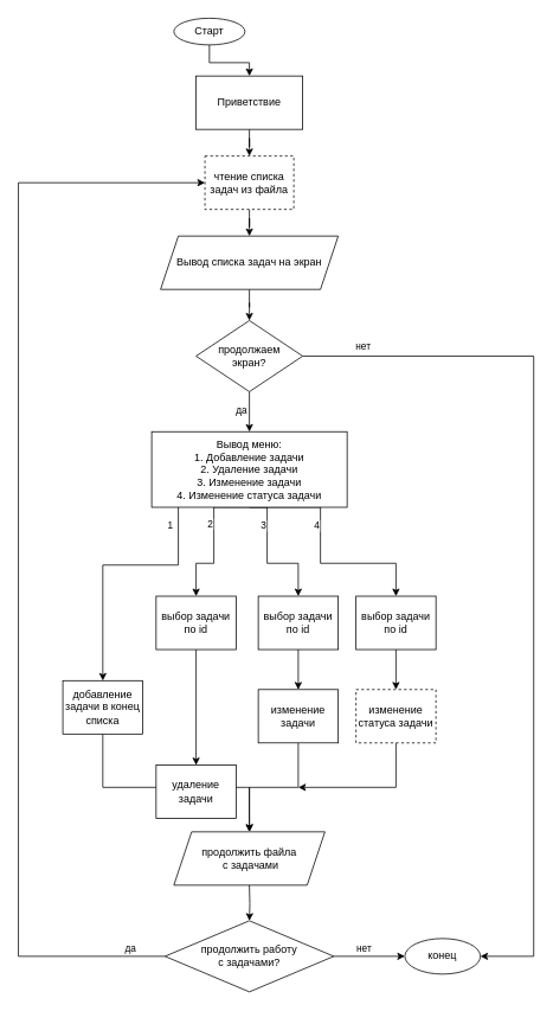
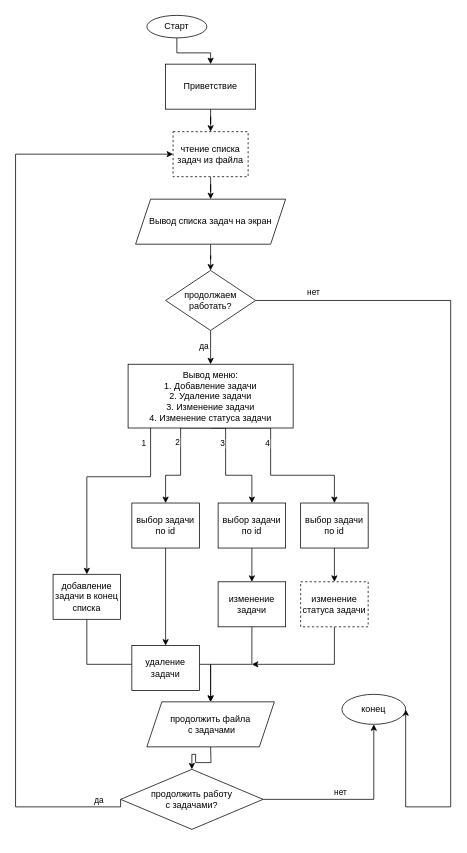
  <mxCell id="0" />
  <mxCell id="1" parent="0" />
  <mxCell id="2" value="" style="edgeStyle=orthogonalEdgeStyle;rounded=0;orthogonalLoop=1;jettySize=auto;html=1;" edge="1" parent="1" source="3" target="39"><mxGeometry relative="1" as="geometry" /></mxCell>
  <mxCell id="3" value="Старт" style="ellipse;whiteSpace=wrap;html=1;" parent="1" vertex="1"><mxGeometry x="195" y="20" width="80" height="30" as="geometry" /></mxCell>
  <mxCell id="4" style="edgeStyle=orthogonalEdgeStyle;rounded=0;orthogonalLoop=1;jettySize=auto;html=1;entryX=1;entryY=0.5;entryDx=0;entryDy=0;exitX=1;exitY=0.5;exitDx=0;exitDy=0;" edge="1" parent="1" source="44" target="35"><mxGeometry relative="1" as="geometry"><Array as="points"><mxPoint x="600" y="400" /><mxPoint x="600" y="1075" /></Array></mxGeometry></mxCell>
  <mxCell id="5" value="нет" style="edgeLabel;html=1;align=center;verticalAlign=middle;resizable=0;points=[];" vertex="1" connectable="0" parent="4"><mxGeometry x="-0.867" relative="1" as="geometry"><mxPoint x="1" y="-12" as="offset" /></mxGeometry></mxCell>
  <mxCell id="6" style="edgeStyle=orthogonalEdgeStyle;rounded=0;orthogonalLoop=1;jettySize=auto;html=1;exitX=0.5;exitY=1;exitDx=0;exitDy=0;entryX=0.5;entryY=0;entryDx=0;entryDy=0;" edge="1" parent="1" source="12" target="16"><mxGeometry relative="1" as="geometry"><Array as="points"><mxPoint x="240" y="570" /><mxPoint x="240" y="633" /><mxPoint x="220" y="633" /></Array></mxGeometry></mxCell>
  <mxCell id="7" value="2" style="edgeLabel;html=1;align=center;verticalAlign=middle;resizable=0;points=[];" vertex="1" connectable="0" parent="6"><mxGeometry x="-0.271" y="-1" relative="1" as="geometry"><mxPoint x="-4" as="offset" /></mxGeometry></mxCell>
  <mxCell id="8" style="edgeStyle=orthogonalEdgeStyle;rounded=0;orthogonalLoop=1;jettySize=auto;html=1;exitX=0.5;exitY=1;exitDx=0;exitDy=0;entryX=0.5;entryY=0;entryDx=0;entryDy=0;" edge="1" parent="1" source="12" target="20"><mxGeometry relative="1" as="geometry"><Array as="points"><mxPoint x="360" y="570" /><mxPoint x="360" y="633" /><mxPoint x="445" y="633" /></Array></mxGeometry></mxCell>
  <mxCell id="9" value="4" style="edgeLabel;html=1;align=center;verticalAlign=middle;resizable=0;points=[];" vertex="1" connectable="0" parent="8"><mxGeometry x="-0.263" relative="1" as="geometry"><mxPoint x="-5" y="2" as="offset" /></mxGeometry></mxCell>
  <mxCell id="10" style="edgeStyle=orthogonalEdgeStyle;rounded=0;orthogonalLoop=1;jettySize=auto;html=1;exitX=0.5;exitY=1;exitDx=0;exitDy=0;entryX=0.5;entryY=0;entryDx=0;entryDy=0;" edge="1" parent="1" source="12" target="18"><mxGeometry relative="1" as="geometry"><Array as="points"><mxPoint x="300" y="570" /><mxPoint x="300" y="633" /><mxPoint x="335" y="633" /></Array></mxGeometry></mxCell>
  <mxCell id="11" value="3" style="edgeLabel;html=1;align=center;verticalAlign=middle;resizable=0;points=[];" vertex="1" connectable="0" parent="10"><mxGeometry x="-0.489" relative="1" as="geometry"><mxPoint x="-5" as="offset" /></mxGeometry></mxCell>
  <mxCell id="12" value="Вывод меню:&lt;br&gt;1. Добавление задачи&lt;br&gt;2. Удаление задачи&lt;br&gt;3. Изменение задачи&lt;br&gt;4. Изменение статуса задачи" style="rounded=0;whiteSpace=wrap;html=1;" parent="1" vertex="1"><mxGeometry x="170" y="485" width="220" height="85" as="geometry" /></mxCell>
  <mxCell id="13" value="" style="edgeStyle=orthogonalEdgeStyle;rounded=0;orthogonalLoop=1;jettySize=auto;html=1;" parent="1" target="22" edge="1"><mxGeometry relative="1" as="geometry"><mxPoint x="200" y="570" as="sourcePoint" /><Array as="points"><mxPoint x="200" y="635" /><mxPoint x="115" y="635" /></Array></mxGeometry></mxCell>
  <mxCell id="14" value="1" style="edgeLabel;html=1;align=center;verticalAlign=middle;resizable=0;points=[];" vertex="1" connectable="0" parent="13"><mxGeometry x="-0.896" y="1" relative="1" as="geometry"><mxPoint x="-11" y="5" as="offset" /></mxGeometry></mxCell>
  <mxCell id="15" value="" style="edgeStyle=orthogonalEdgeStyle;rounded=0;orthogonalLoop=1;jettySize=auto;html=1;" parent="1" source="16" target="24" edge="1"><mxGeometry relative="1" as="geometry" /></mxCell>
  <mxCell id="16" value="выбор задачи&lt;br&gt;по id" style="rounded=0;whiteSpace=wrap;html=1;" parent="1" vertex="1"><mxGeometry x="175" y="670" width="90" height="60" as="geometry" /></mxCell>
  <mxCell id="17" value="" style="edgeStyle=orthogonalEdgeStyle;rounded=0;orthogonalLoop=1;jettySize=auto;html=1;" parent="1" source="18" target="26" edge="1"><mxGeometry relative="1" as="geometry" /></mxCell>
  <mxCell id="18" value="выбор задачи&lt;br&gt;по id" style="rounded=0;whiteSpace=wrap;html=1;" parent="1" vertex="1"><mxGeometry x="290" y="670" width="90" height="60" as="geometry" /></mxCell>
  <mxCell id="19" value="" style="edgeStyle=orthogonalEdgeStyle;rounded=0;orthogonalLoop=1;jettySize=auto;html=1;" parent="1" source="20" target="28" edge="1"><mxGeometry relative="1" as="geometry" /></mxCell>
  <mxCell id="20" value="выбор задачи&lt;br&gt;по id" style="rounded=0;whiteSpace=wrap;html=1;" parent="1" vertex="1"><mxGeometry x="400" y="670" width="90" height="60" as="geometry" /></mxCell>
  <mxCell id="21" style="edgeStyle=orthogonalEdgeStyle;rounded=0;orthogonalLoop=1;jettySize=auto;html=1;" parent="1" source="22" edge="1"><mxGeometry relative="1" as="geometry"><mxPoint x="220" y="885" as="targetPoint" /><Array as="points"><mxPoint x="115" y="885" /></Array></mxGeometry></mxCell>
  <mxCell id="22" value="добавление задачи в конец списка" style="rounded=0;whiteSpace=wrap;html=1;" parent="1" vertex="1"><mxGeometry x="70" y="765" width="90" height="60" as="geometry" /></mxCell>
  <mxCell id="23" value="" style="edgeStyle=orthogonalEdgeStyle;rounded=0;orthogonalLoop=1;jettySize=auto;html=1;" parent="1" source="24" edge="1"><mxGeometry relative="1" as="geometry"><Array as="points"><mxPoint x="220" y="885" /><mxPoint x="280" y="885" /></Array><mxPoint x="280" y="935" as="targetPoint" /></mxGeometry></mxCell>
  <mxCell id="24" value="удаление задачи" style="rounded=0;whiteSpace=wrap;html=1;" parent="1" vertex="1"><mxGeometry x="175" y="860" width="90" height="60" as="geometry" /></mxCell>
  <mxCell id="25" value="" style="edgeStyle=orthogonalEdgeStyle;rounded=0;orthogonalLoop=1;jettySize=auto;html=1;" parent="1" source="26" edge="1"><mxGeometry relative="1" as="geometry"><Array as="points"><mxPoint x="335" y="885" /><mxPoint x="280" y="885" /></Array><mxPoint x="280" y="935" as="targetPoint" /></mxGeometry></mxCell>
  <mxCell id="26" value="изменение задачи" style="rounded=0;whiteSpace=wrap;html=1;" parent="1" vertex="1"><mxGeometry x="290" y="775" width="90" height="60" as="geometry" /></mxCell>
  <mxCell id="27" style="edgeStyle=orthogonalEdgeStyle;rounded=0;orthogonalLoop=1;jettySize=auto;html=1;" parent="1" source="28" edge="1"><mxGeometry relative="1" as="geometry"><mxPoint x="335" y="885" as="targetPoint" /><Array as="points"><mxPoint x="445" y="885" /></Array></mxGeometry></mxCell>
  <mxCell id="28" value="изменение статуса задачи" style="rounded=0;whiteSpace=wrap;html=1;dashed=1;" parent="1" vertex="1"><mxGeometry x="400" y="775" width="90" height="60" as="geometry" /></mxCell>
  <mxCell id="29" value="" style="edgeStyle=orthogonalEdgeStyle;rounded=0;orthogonalLoop=1;jettySize=auto;html=1;" parent="1" target="34" edge="1"><mxGeometry relative="1" as="geometry"><mxPoint x="280" y="995" as="sourcePoint" /></mxGeometry></mxCell>
  <mxCell id="30" value="" style="edgeStyle=orthogonalEdgeStyle;rounded=0;orthogonalLoop=1;jettySize=auto;html=1;" parent="1" source="34" target="35" edge="1"><mxGeometry relative="1" as="geometry" /></mxCell>
  <mxCell id="31" value="нет" style="edgeLabel;html=1;align=center;verticalAlign=middle;resizable=0;points=[];" parent="30" vertex="1" connectable="0"><mxGeometry x="-0.176" y="-1" relative="1" as="geometry"><mxPoint y="-11" as="offset" /></mxGeometry></mxCell>
  <mxCell id="32" style="edgeStyle=orthogonalEdgeStyle;rounded=0;orthogonalLoop=1;jettySize=auto;html=1;exitX=0;exitY=0.5;exitDx=0;exitDy=0;entryX=0;entryY=0.5;entryDx=0;entryDy=0;" edge="1" parent="1" source="34" target="37"><mxGeometry relative="1" as="geometry"><Array as="points"><mxPoint x="20" y="1075" /><mxPoint x="20" y="205" /></Array></mxGeometry></mxCell>
  <mxCell id="33" value="да" style="edgeLabel;html=1;align=center;verticalAlign=middle;resizable=0;points=[];" vertex="1" connectable="0" parent="32"><mxGeometry x="-0.935" relative="1" as="geometry"><mxPoint y="-10" as="offset" /></mxGeometry></mxCell>
- <mxCell id="34" value="продолжить работу &lt;br&gt;с задачами?" style="rhombus;whiteSpace=wrap;html=1;" parent="1" vertex="1"><mxGeometry x="185" y="1035" width="190" height="80" as="geometry" /></mxCell>
- <mxCell id="35" value="конец" style="ellipse;whiteSpace=wrap;html=1;" parent="1" vertex="1"><mxGeometry x="455" y="1055" width="85" height="40" as="geometry" /></mxCell>
+ <mxCell id="34" value="продолжить работу &lt;br&gt;с задачами?" style="rhombus;whiteSpace=wrap;html=1;" parent="1" vertex="1"><mxGeometry x="160" y="1025" width="190" height="80" as="geometry" /></mxCell>
+ <mxCell id="35" value="конец" style="ellipse;whiteSpace=wrap;html=1;" parent="1" vertex="1"><mxGeometry x="455" y="925" width="85" height="40" as="geometry" /></mxCell>
  <mxCell id="36" value="" style="edgeStyle=orthogonalEdgeStyle;rounded=0;orthogonalLoop=1;jettySize=auto;html=1;" edge="1" parent="1" source="37" target="41"><mxGeometry relative="1" as="geometry" /></mxCell>
  <mxCell id="37" value="чтение списка задач из файла" style="rounded=0;whiteSpace=wrap;html=1;dashed=1;" vertex="1" parent="1"><mxGeometry x="230" y="175" width="100" height="60" as="geometry" /></mxCell>
  <mxCell id="38" value="" style="edgeStyle=orthogonalEdgeStyle;rounded=0;orthogonalLoop=1;jettySize=auto;html=1;" edge="1" parent="1" source="39" target="37"><mxGeometry relative="1" as="geometry" /></mxCell>
  <mxCell id="39" value="Приветствие" style="rounded=0;whiteSpace=wrap;html=1;" vertex="1" parent="1"><mxGeometry x="220" y="85" width="120" height="60" as="geometry" /></mxCell>
  <mxCell id="40" value="" style="edgeStyle=orthogonalEdgeStyle;rounded=0;orthogonalLoop=1;jettySize=auto;html=1;" edge="1" parent="1" source="41" target="44"><mxGeometry relative="1" as="geometry" /></mxCell>
  <mxCell id="41" value="Вывод списка задач на экран" style="shape=parallelogram;perimeter=parallelogramPerimeter;whiteSpace=wrap;html=1;fixedSize=1;" vertex="1" parent="1"><mxGeometry x="180" y="265" width="200" height="60" as="geometry" /></mxCell>
  <mxCell id="42" value="" style="edgeStyle=orthogonalEdgeStyle;rounded=0;orthogonalLoop=1;jettySize=auto;html=1;" edge="1" parent="1" source="44" target="12"><mxGeometry relative="1" as="geometry" /></mxCell>
  <mxCell id="43" value="да" style="edgeLabel;html=1;align=center;verticalAlign=middle;resizable=0;points=[];" vertex="1" connectable="0" parent="42"><mxGeometry x="0.185" y="1" relative="1" as="geometry"><mxPoint x="-11" y="-7" as="offset" /></mxGeometry></mxCell>
- <mxCell id="44" value="продолжаем &lt;br&gt;экран?" style="rhombus;whiteSpace=wrap;html=1;" vertex="1" parent="1"><mxGeometry x="220" y="360" width="120" height="80" as="geometry" /></mxCell>
+ <mxCell id="44" value="продолжаем &lt;br&gt;работать?" style="rhombus;whiteSpace=wrap;html=1;" vertex="1" parent="1"><mxGeometry x="220" y="360" width="120" height="80" as="geometry" /></mxCell>
  <mxCell id="45" value="продолжить файла&lt;br&gt;&amp;nbsp;с задачами" style="shape=parallelogram;perimeter=parallelogramPerimeter;whiteSpace=wrap;html=1;fixedSize=1;" vertex="1" parent="1"><mxGeometry x="195" y="935" width="170" height="60" as="geometry" /></mxCell>
